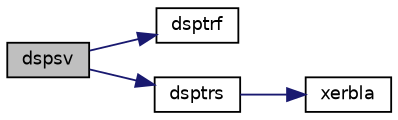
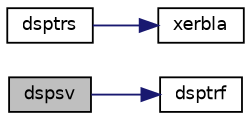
  digraph {
    rankdir=LR
    node [color=black fillcolor=white fontname=Helvetica fontsize=10 shape=record style=filled]
    edge [color=midnightblue fontname=Helvetica fontsize=10 labelfontname=Helvetica labelfontsize=10 style=solid]
    n1 [fillcolor=grey75 fontcolor=black height=0.2 label=dspsv width=0.4]
    n2 [height=0.2 label=dsptrf width=0.4]
    n3 [height=0.2 label=dsptrs width=0.4]
    n4 [height=0.2 label=xerbla width=0.4]
    n1 -> n2
-   n1 -> n3
    n3 -> n4
  }
